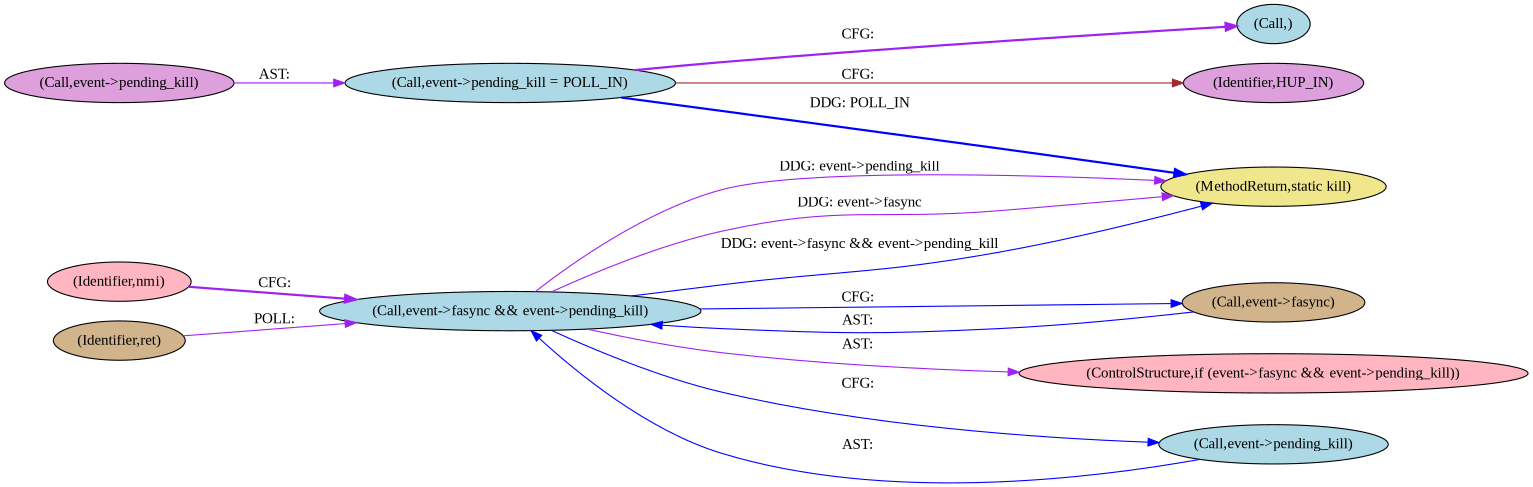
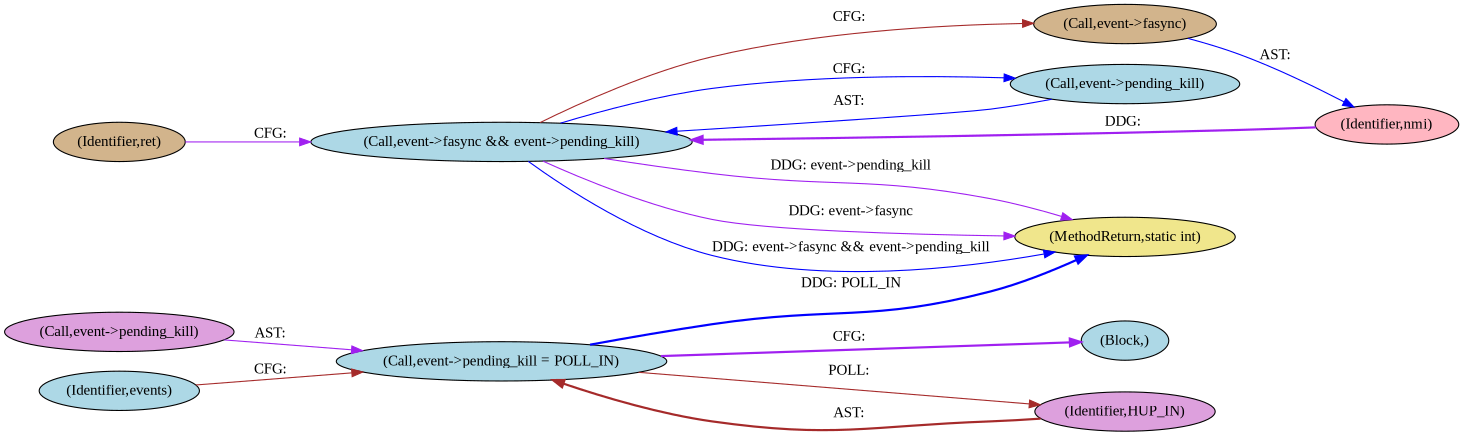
  digraph {
    fontname="Liberation Serif"
    rankdir=LR
    node [fillcolor=lightblue fontname="Liberation Serif" style=filled]
    edge [color=purple fontname="Liberation Serif" style=solid]
    n1 [label="(Call,event->pending_kill = POLL_IN)"]
-   n2 [label="(Call,)"]
+   n2 [label="(Block,)"]
    n3 [fillcolor=plum label="(Identifier,HUP_IN)"]
-   n4 [fillcolor=khaki label="(MethodReturn,static kill)"]
+   n4 [fillcolor=khaki label="(MethodReturn,static int)"]
    n5 [label="(Call,event->fasync && event->pending_kill)"]
    n6 [fillcolor=tan label="(Call,event->fasync)"]
-   n7 [fillcolor=lightpink label="(ControlStructure,if (event->fasync && event->pending_kill))"]
    n8 [label="(Call,event->pending_kill)"]
    n9 [fillcolor=plum label="(Call,event->pending_kill)"]
    n10 [fillcolor=lightpink label="(Identifier,nmi)"]
+   n11 [label="(Identifier,events)"]
    n12 [fillcolor=tan label="(Identifier,ret)"]
    n1 -> n2 [label="CFG: " style=bold]
-   n1 -> n3 [color=brown label="CFG: "]
+   n1 -> n3 [color=brown label="POLL: "]
    n1 -> n4 [color=blue label="DDG: POLL_IN" style=bold]
+   n3 -> n1 [color=brown label="AST: " style=bold]
    n5 -> n4 [label="DDG: event->pending_kill"]
    n5 -> n4 [label="DDG: event->fasync"]
    n5 -> n4 [color=blue label="DDG: event->fasync && event->pending_kill"]
-   n5 -> n6 [color=blue label="CFG: "]
-   n5 -> n7 [label="AST: "]
+   n5 -> n6 [color=brown label="CFG: "]
    n5 -> n8 [color=blue label="CFG: "]
-   n6 -> n5 [color=blue label="AST: "]
+   n6 -> n10 [color=blue label="AST: "]
    n8 -> n5 [color=blue label="AST: "]
    n9 -> n1 [label="AST: "]
-   n10 -> n5 [label="CFG: " style=bold]
-   n12 -> n5 [label="POLL: "]
+   n10 -> n5 [label="DDG: " style=bold]
+   n11 -> n1 [color=brown label="CFG: "]
+   n12 -> n5 [label="CFG: "]
  }
